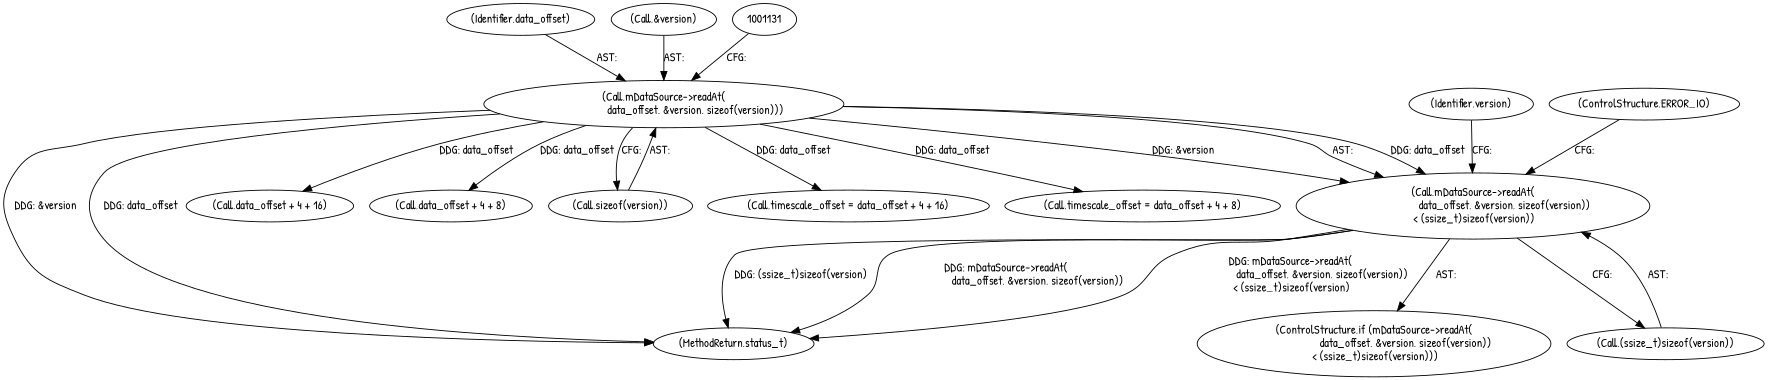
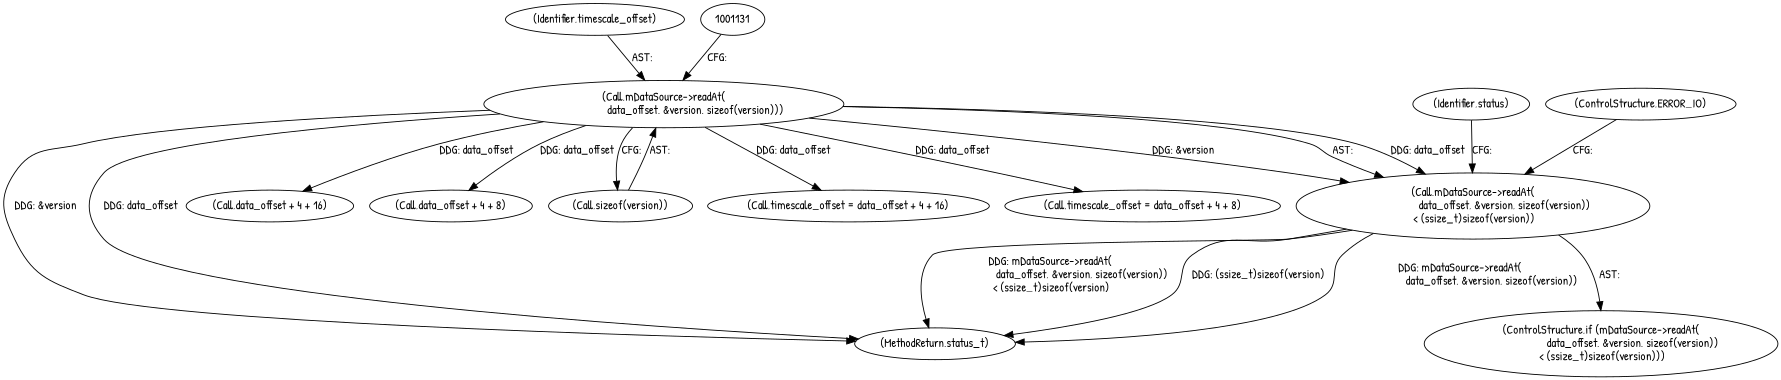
  digraph {
    fontname="Patrick Hand"
    node [fontname="Patrick Hand"]
    edge [fontname="Patrick Hand"]
    n1 [label="(Call,mDataSource->readAt(\n                        data_offset, &version, sizeof(version))\n < (ssize_t)sizeof(version))"]
-   n2 [label="(Call,(ssize_t)sizeof(version))"]
    n3 [label="(MethodReturn,status_t)"]
    n4 [label="(ControlStructure,if (mDataSource->readAt(\n                        data_offset, &version, sizeof(version))\n < (ssize_t)sizeof(version)))"]
    n5 [label="(Call,mDataSource->readAt(\n                        data_offset, &version, sizeof(version)))"]
    n6 [label="(Call,data_offset + 4 + 16)"]
    n7 [label="(Call,data_offset + 4 + 8)"]
    n8 [label="(Call,sizeof(version))"]
    n9 [label="(Call,timescale_offset = data_offset + 4 + 16)"]
    n10 [label="(Call,timescale_offset = data_offset + 4 + 8)"]
-   n11 [label="(Identifier,data_offset)"]
-   n12 [label="(Identifier,version)"]
-   n13 [label="(Call,&version)"]
+   n11 [label="(Identifier,timescale_offset)"]
+   n12 [label="(Identifier,status)"]
    n14 [label="(ControlStructure,ERROR_IO)"]
    1001131
-   n1 -> n2 [label="CFG: "]
    n1 -> n3 [label="DDG: (ssize_t)sizeof(version)"]
    n1 -> n3 [label="DDG: mDataSource->readAt(\n                        data_offset, &version, sizeof(version))"]
    n1 -> n3 [label="DDG: mDataSource->readAt(\n                        data_offset, &version, sizeof(version))\n < (ssize_t)sizeof(version)"]
    n1 -> n4 [label="AST: "]
-   n2 -> n1 [label="AST: "]
    n5 -> n1 [label="AST: "]
    n5 -> n1 [label="DDG: data_offset"]
    n5 -> n1 [label="DDG: &version"]
    n5 -> n3 [label="DDG: &version"]
    n5 -> n3 [label="DDG: data_offset"]
    n5 -> n6 [label="DDG: data_offset"]
    n5 -> n7 [label="DDG: data_offset"]
    n5 -> n8 [label="CFG: "]
    n5 -> n9 [label="DDG: data_offset"]
    n5 -> n10 [label="DDG: data_offset"]
    n8 -> n5 [label="AST: "]
    n11 -> n5 [label="AST: "]
    n12 -> n1 [label="CFG: "]
-   n13 -> n5 [label="AST: "]
    n14 -> n1 [label="CFG: "]
    1001131 -> n5 [label="CFG: "]
  }
